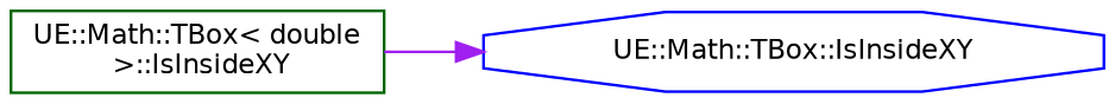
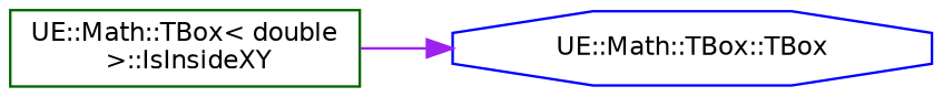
  digraph {
    rankdir=RL
    node [fillcolor=white fontname=Helvetica fontsize=10 style=filled]
-   n1 [color=blue fontcolor=black height=0.2 label="UE::Math::TBox::IsInsideXY" shape=octagon width=0.4]
+   n1 [color=blue fontcolor=black height=0.2 label="UE::Math::TBox::TBox" shape=octagon width=0.4]
    n2 [color=darkgreen height=0.2 label="UE::Math::TBox\< double\l \>::IsInsideXY" shape=box width=0.4]
    n1 -> n2 [color=purple dir=back fontname=Helvetica fontsize=10 labelfontname=Helvetica labelfontsize=10 style=solid]
  }
